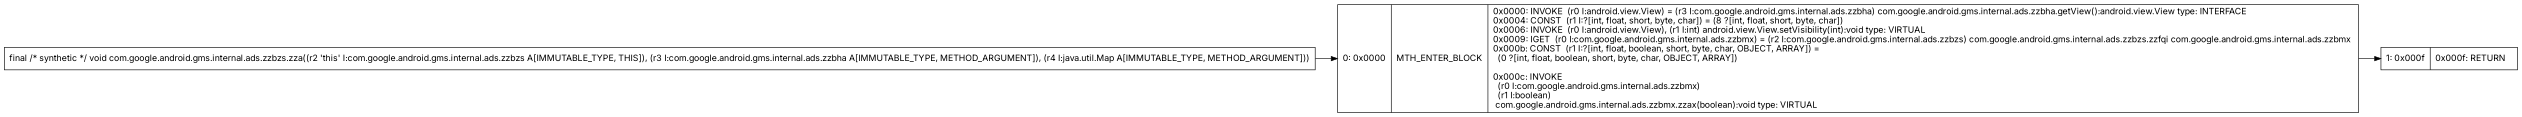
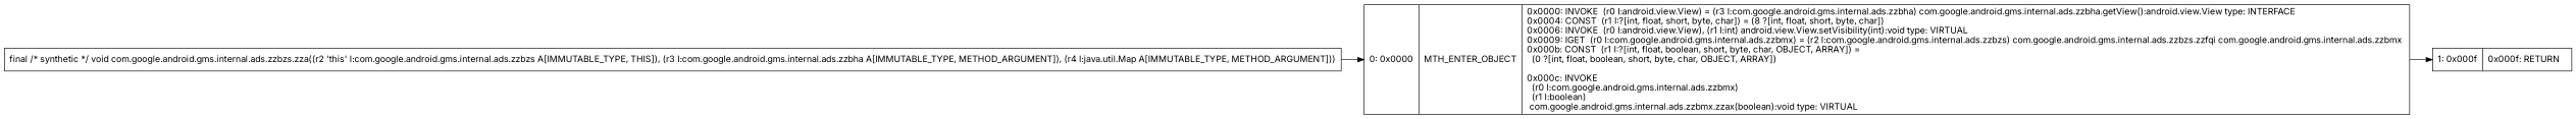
  digraph {
    rankdir=LR
    fontname=Inter
    node [shape=record fontname=Inter]
    edge [fontname=Inter]
-   n1 [label="{0\:\ 0x0000|MTH_ENTER_BLOCK\l|0x0000: INVOKE  (r0 I:android.view.View) = (r3 I:com.google.android.gms.internal.ads.zzbha) com.google.android.gms.internal.ads.zzbha.getView():android.view.View type: INTERFACE \l0x0004: CONST  (r1 I:?[int, float, short, byte, char]) = (8 ?[int, float, short, byte, char]) \l0x0006: INVOKE  (r0 I:android.view.View), (r1 I:int) android.view.View.setVisibility(int):void type: VIRTUAL \l0x0009: IGET  (r0 I:com.google.android.gms.internal.ads.zzbmx) = (r2 I:com.google.android.gms.internal.ads.zzbzs) com.google.android.gms.internal.ads.zzbzs.zzfqi com.google.android.gms.internal.ads.zzbmx \l0x000b: CONST  (r1 I:?[int, float, boolean, short, byte, char, OBJECT, ARRAY]) = \l  (0 ?[int, float, boolean, short, byte, char, OBJECT, ARRAY])\l \l0x000c: INVOKE  \l  (r0 I:com.google.android.gms.internal.ads.zzbmx)\l  (r1 I:boolean)\l com.google.android.gms.internal.ads.zzbmx.zzax(boolean):void type: VIRTUAL \l}"]
+   n1 [label="{0\:\ 0x0000|MTH_ENTER_OBJECT\l|0x0000: INVOKE  (r0 I:android.view.View) = (r3 I:com.google.android.gms.internal.ads.zzbha) com.google.android.gms.internal.ads.zzbha.getView():android.view.View type: INTERFACE \l0x0004: CONST  (r1 I:?[int, float, short, byte, char]) = (8 ?[int, float, short, byte, char]) \l0x0006: INVOKE  (r0 I:android.view.View), (r1 I:int) android.view.View.setVisibility(int):void type: VIRTUAL \l0x0009: IGET  (r0 I:com.google.android.gms.internal.ads.zzbmx) = (r2 I:com.google.android.gms.internal.ads.zzbzs) com.google.android.gms.internal.ads.zzbzs.zzfqi com.google.android.gms.internal.ads.zzbmx \l0x000b: CONST  (r1 I:?[int, float, boolean, short, byte, char, OBJECT, ARRAY]) = \l  (0 ?[int, float, boolean, short, byte, char, OBJECT, ARRAY])\l \l0x000c: INVOKE  \l  (r0 I:com.google.android.gms.internal.ads.zzbmx)\l  (r1 I:boolean)\l com.google.android.gms.internal.ads.zzbmx.zzax(boolean):void type: VIRTUAL \l}"]
    n2 [label="{1\:\ 0x000f|0x000f: RETURN   \l}"]
    n3 [label="{final \/* synthetic *\/ void com.google.android.gms.internal.ads.zzbzs.zza((r2 'this' I:com.google.android.gms.internal.ads.zzbzs A[IMMUTABLE_TYPE, THIS]), (r3 I:com.google.android.gms.internal.ads.zzbha A[IMMUTABLE_TYPE, METHOD_ARGUMENT]), (r4 I:java.util.Map A[IMMUTABLE_TYPE, METHOD_ARGUMENT])) }"]
    n1 -> n2
    n3 -> n1
  }
